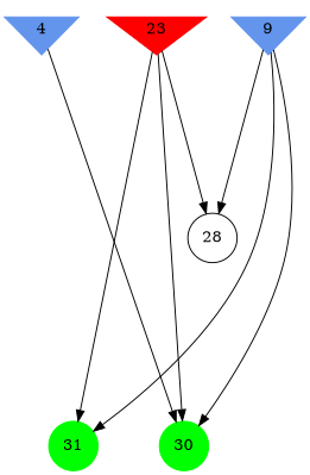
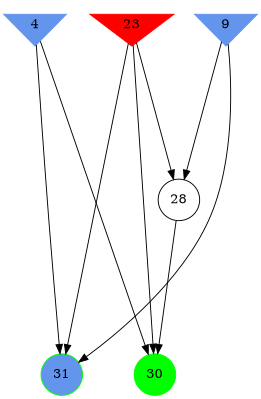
  digraph {
    ranksep=2.0
    node [color=cornflowerblue shape=invtriangle style=filled]
    4
    9
    23 [color=red]
    28 [color=black shape=circle style=""]
    30 [color=green shape=circle]
-   31 [color=green shape=circle]
+   31 [color=green shape=circle fillcolor=cornflowerblue]
    subgraph sub_1 {
      rank=same
      4
      9
      23
    }
    subgraph sub_2 {
      rank=same
      28
    }
    subgraph sub_3 {
      rank=same
      30
      31
    }
    4 -> 30
+   4 -> 31
    9 -> 28
-   9 -> 30
+   28 -> 30
    9 -> 31
    23 -> 28
    23 -> 30
    23 -> 31
  }
